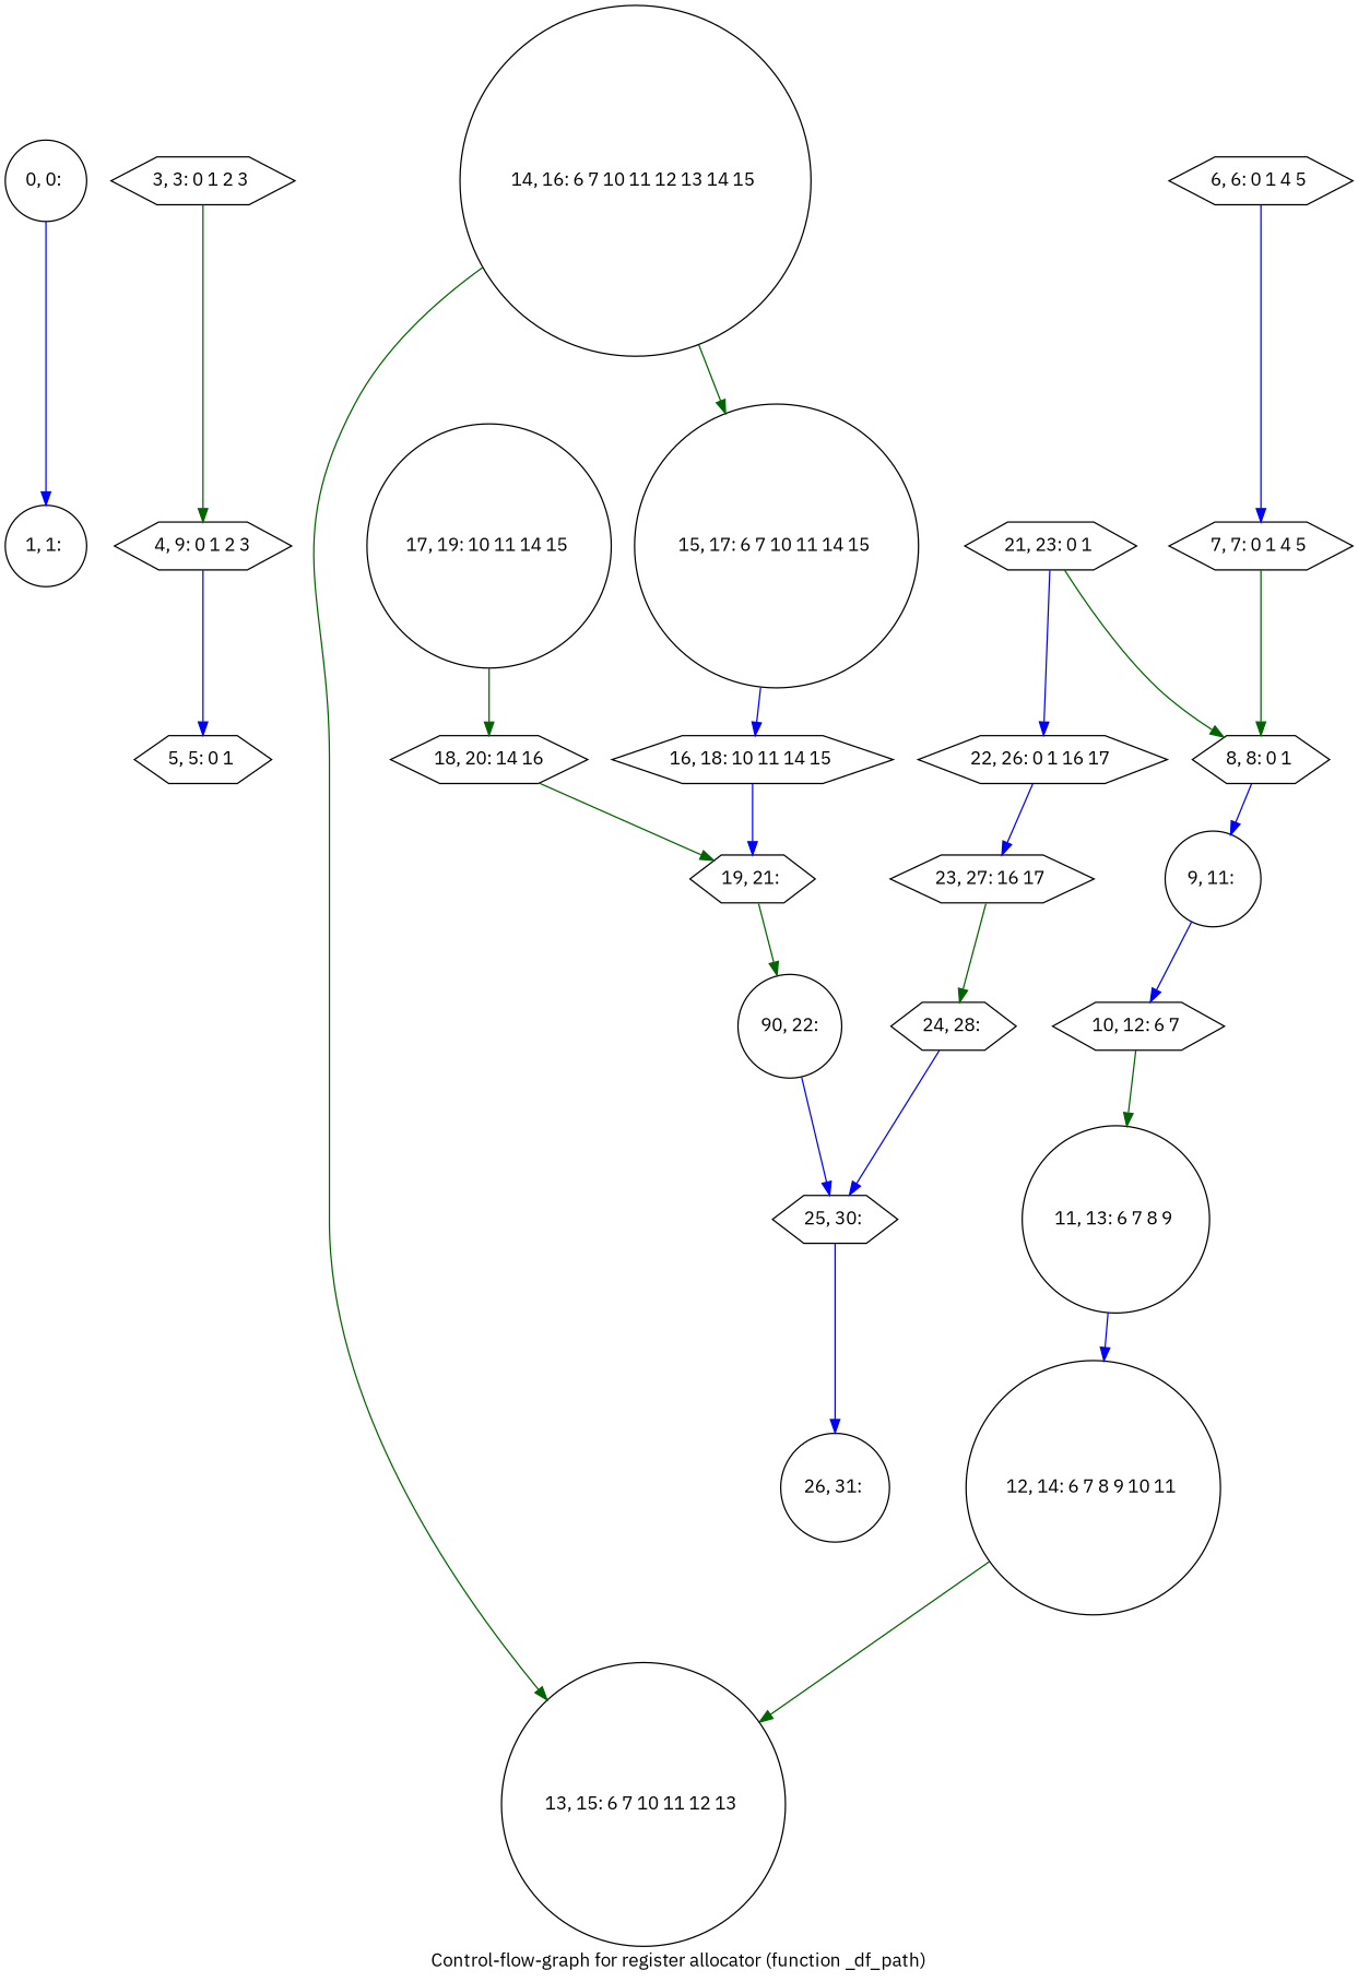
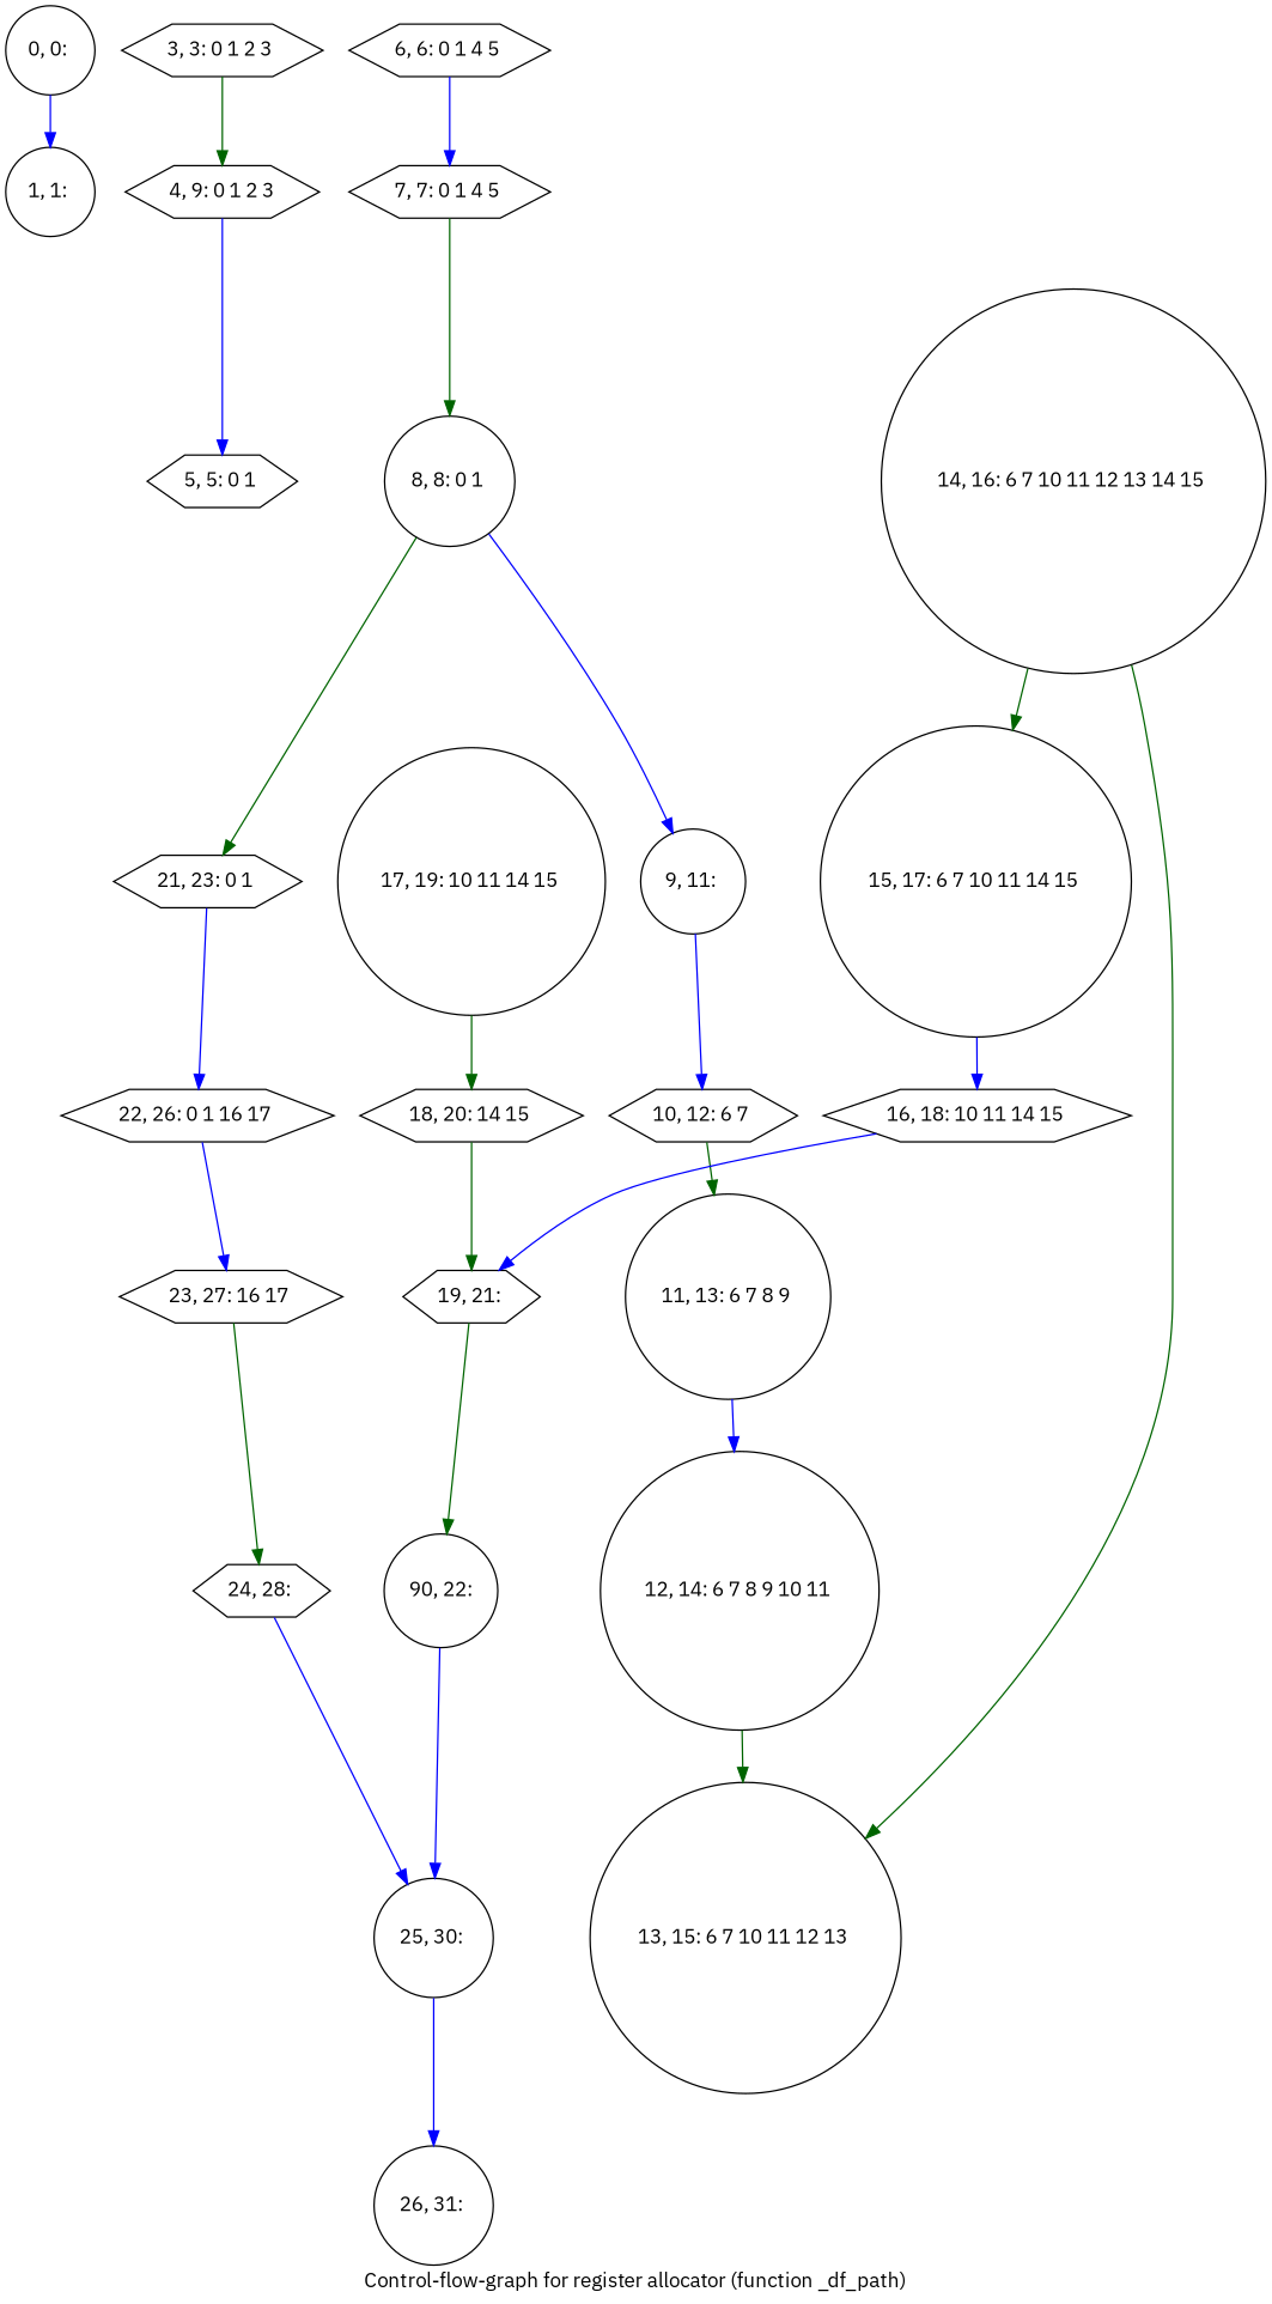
  digraph {
    fontname="IBM Plex Sans"
    label="Control-flow-graph for register allocator (function _df_path)"
    node [fontname="IBM Plex Sans" shape=hexagon]
    edge [color=blue fontname="IBM Plex Sans"]
    n1 [label="0, 0: " shape=circle]
    n2 [label="1, 1: " shape=circle]
    n3 [label="3, 3: 0 1 2 3 "]
    n4 [label="4, 9: 0 1 2 3"]
    n5 [label="5, 5: 0 1 "]
    n6 [label="6, 6: 0 1 4 5 "]
    n7 [label="7, 7: 0 1 4 5 "]
-   n8 [label="8, 8: 0 1 "]
+   n8 [label="8, 8: 0 1 " shape=circle]
    n9 [label="9, 11: " shape=circle]
    n10 [label="21, 23: 0 1 "]
    n11 [label="10, 12: 6 7 "]
    n12 [label="22, 26: 0 1 16 17 "]
    n13 [label="11, 13: 6 7 8 9 " shape=circle]
    n14 [label="12, 14: 6 7 8 9 10 11 " shape=circle]
    n15 [label="13, 15: 6 7 10 11 12 13 " shape=circle]
    n16 [label="14, 16: 6 7 10 11 12 13 14 15 " shape=circle]
    n17 [label="15, 17: 6 7 10 11 14 15 " shape=circle]
    n18 [label="16, 18: 10 11 14 15 "]
    n19 [label="19, 21: "]
    n20 [label="17, 19: 10 11 14 15 " shape=circle]
-   n21 [label="18, 20: 14 16"]
+   n21 [label="18, 20: 14 15 "]
    n22 [label="90, 22:" shape=circle]
-   n23 [label="25, 30: "]
+   n23 [label="25, 30: " shape=circle]
    n24 [label="26, 31: " shape=circle]
    n25 [label="23, 27: 16 17 "]
    n26 [label="24, 28: "]
    n1 -> n2
    n3 -> n4 [color=darkgreen]
    n4 -> n5
    n6 -> n7
    n7 -> n8 [color=darkgreen]
    n8 -> n9
-   n10 -> n8 [color=darkgreen]
+   n8 -> n10 [color=darkgreen]
    n9 -> n11
    n10 -> n12
    n11 -> n13 [color=darkgreen]
    n12 -> n25
    n13 -> n14
    n14 -> n15 [color=darkgreen]
    n16 -> n15 [color=darkgreen]
    n16 -> n17 [color=darkgreen]
    n17 -> n18
    n18 -> n19
    n19 -> n22 [color=darkgreen]
    n20 -> n21 [color=darkgreen]
    n21 -> n19 [color=darkgreen]
    n22 -> n23
    n23 -> n24
    n25 -> n26 [color=darkgreen]
    n26 -> n23
  }
